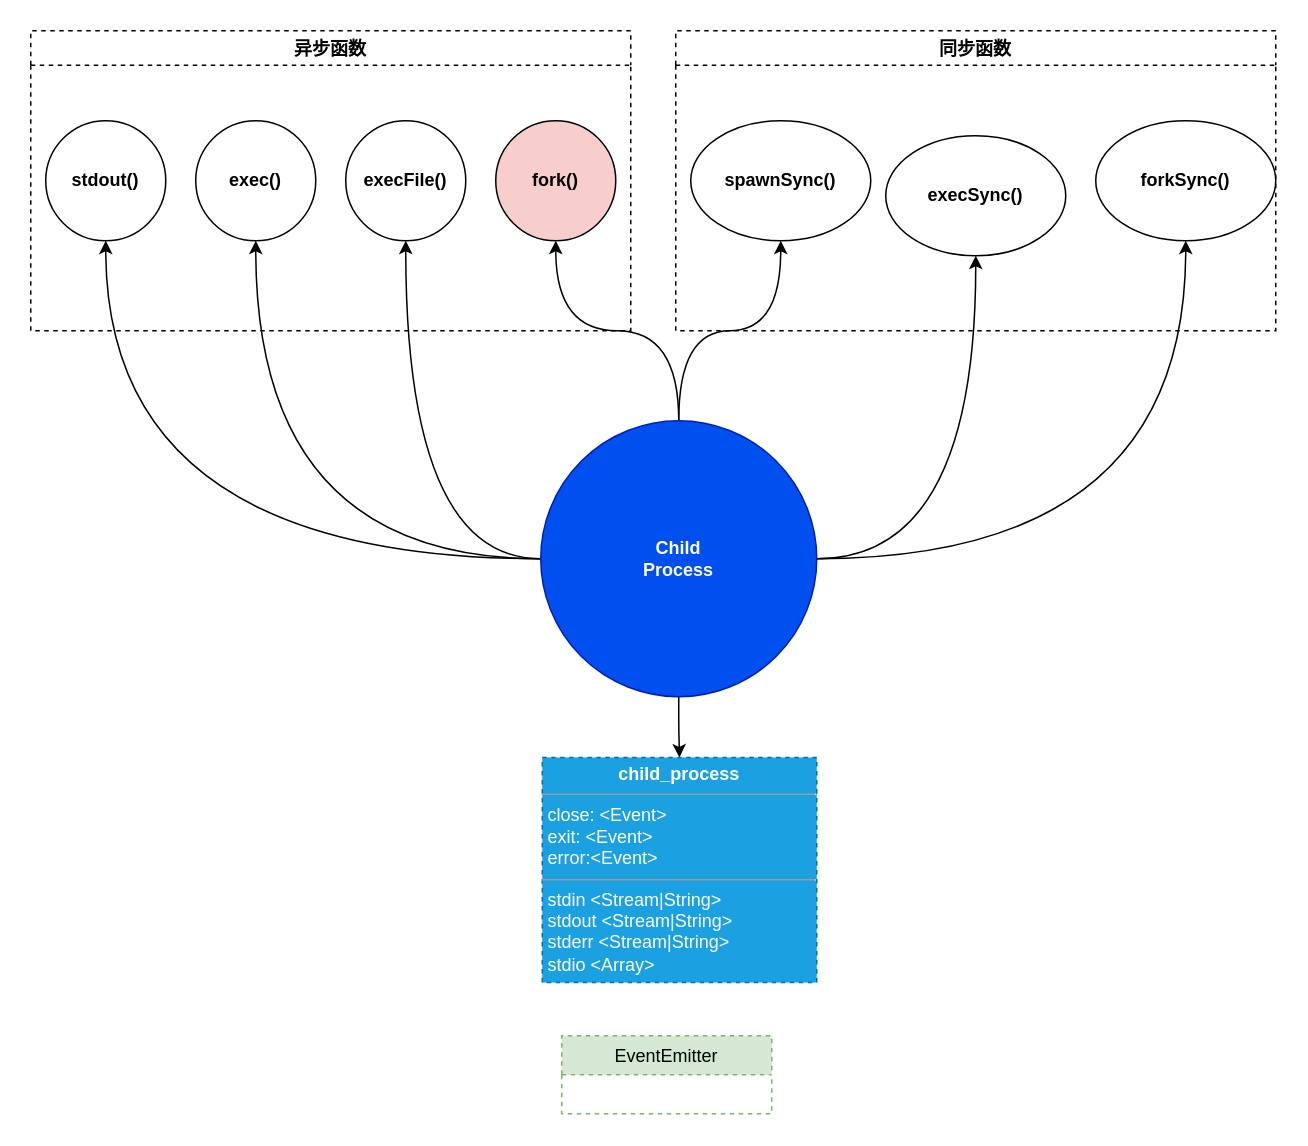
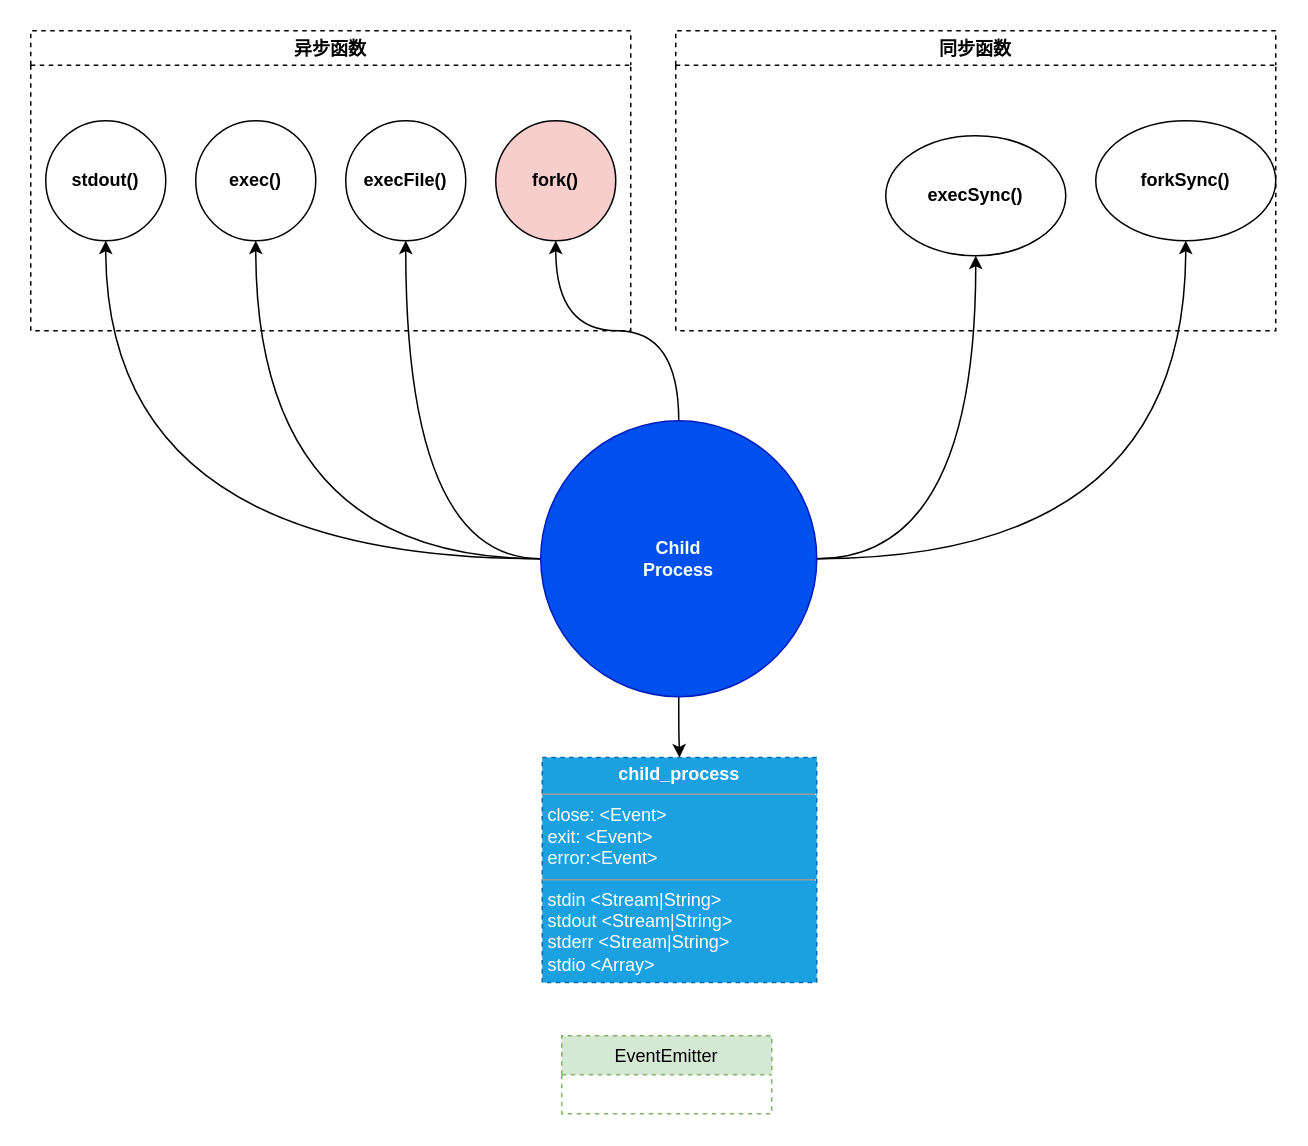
  <mxCell id="0" />
  <mxCell id="1" parent="0" />
- <mxCell id="2" style="edgeStyle=orthogonalEdgeStyle;rounded=0;jumpStyle=arc;orthogonalLoop=1;jettySize=auto;html=1;entryX=0.5;entryY=1;entryDx=0;entryDy=0;curved=1;" edge="1" parent="1" source="10" target="15"><mxGeometry relative="1" as="geometry" /></mxCell>
  <mxCell id="3" style="edgeStyle=orthogonalEdgeStyle;curved=1;rounded=0;jumpStyle=arc;orthogonalLoop=1;jettySize=auto;html=1;" edge="1" parent="1" source="10" target="16"><mxGeometry relative="1" as="geometry" /></mxCell>
  <mxCell id="4" style="edgeStyle=orthogonalEdgeStyle;curved=1;rounded=0;jumpStyle=arc;orthogonalLoop=1;jettySize=auto;html=1;" edge="1" parent="1" source="10" target="17"><mxGeometry relative="1" as="geometry" /></mxCell>
  <mxCell id="5" style="edgeStyle=orthogonalEdgeStyle;curved=1;rounded=0;jumpStyle=arc;orthogonalLoop=1;jettySize=auto;html=1;entryX=0.5;entryY=1;entryDx=0;entryDy=0;" edge="1" parent="1" source="10" target="12"><mxGeometry relative="1" as="geometry" /></mxCell>
  <mxCell id="6" style="edgeStyle=orthogonalEdgeStyle;curved=1;rounded=0;jumpStyle=arc;orthogonalLoop=1;jettySize=auto;html=1;" edge="1" parent="1" source="10" target="13"><mxGeometry relative="1" as="geometry" /></mxCell>
  <mxCell id="7" style="edgeStyle=orthogonalEdgeStyle;curved=1;rounded=0;jumpStyle=arc;orthogonalLoop=1;jettySize=auto;html=1;" edge="1" parent="1" source="10" target="14"><mxGeometry relative="1" as="geometry" /></mxCell>
  <mxCell id="8" style="edgeStyle=orthogonalEdgeStyle;curved=1;rounded=0;jumpStyle=arc;orthogonalLoop=1;jettySize=auto;html=1;" edge="1" parent="1" source="10" target="11"><mxGeometry relative="1" as="geometry" /></mxCell>
  <mxCell id="9" style="edgeStyle=orthogonalEdgeStyle;curved=0;rounded=1;sketch=0;orthogonalLoop=1;jettySize=auto;html=1;entryX=0.5;entryY=0;entryDx=0;entryDy=0;" edge="1" parent="1" source="10" target="20"><mxGeometry relative="1" as="geometry" /></mxCell>
  <mxCell id="10" value="&lt;b&gt;Child&lt;br&gt;Process&lt;/b&gt;" style="ellipse;whiteSpace=wrap;html=1;aspect=fixed;fillColor=#0050ef;strokeColor=#001DBC;fontColor=#ffffff;" parent="1" vertex="1"><mxGeometry x="360" y="280" width="184" height="184" as="geometry" /></mxCell>
  <mxCell id="11" value="&lt;b&gt;&lt;font color=&quot;#000000&quot;&gt;stdout()&lt;/font&gt;&lt;/b&gt;" style="ellipse;whiteSpace=wrap;html=1;aspect=fixed;" parent="1" vertex="1"><mxGeometry y="80" width="80" height="80" as="geometry" x="30" /></mxCell>
  <mxCell id="12" value="&lt;b&gt;fork()&lt;/b&gt;" style="ellipse;whiteSpace=wrap;html=1;aspect=fixed;fillColor=#f8cecc;" parent="1" vertex="1"><mxGeometry x="330" y="80" width="80" height="80" as="geometry" /></mxCell>
  <mxCell id="13" value="&lt;b&gt;execFile()&lt;/b&gt;" style="ellipse;whiteSpace=wrap;html=1;aspect=fixed;" parent="1" vertex="1"><mxGeometry x="230" y="80" width="80" height="80" as="geometry" /></mxCell>
  <mxCell id="14" value="&lt;b&gt;exec()&lt;/b&gt;" style="ellipse;whiteSpace=wrap;html=1;aspect=fixed;" parent="1" vertex="1"><mxGeometry x="130" y="80" width="80" height="80" as="geometry" /></mxCell>
- <mxCell id="15" value="&lt;b&gt;spawnSync()&lt;/b&gt;" style="ellipse;whiteSpace=wrap;html=1;" vertex="1" parent="1"><mxGeometry x="460" y="80" width="120" height="80" as="geometry" /></mxCell>
  <mxCell id="16" value="&lt;b&gt;execSync()&lt;/b&gt;" style="ellipse;whiteSpace=wrap;html=1;" vertex="1" parent="1"><mxGeometry x="590" y="90" width="120" height="80" as="geometry" /></mxCell>
  <mxCell id="17" value="&lt;b&gt;forkSync()&lt;/b&gt;" style="ellipse;whiteSpace=wrap;html=1;" vertex="1" parent="1"><mxGeometry x="730" y="80" width="120" height="80" as="geometry" /></mxCell>
  <mxCell id="18" value="异步函数" style="swimlane;dashed=1;" vertex="1" parent="1"><mxGeometry x="20" y="20" width="400" height="200" as="geometry" /></mxCell>
  <mxCell id="19" value="同步函数" style="swimlane;dashed=1;" vertex="1" parent="1"><mxGeometry x="450" y="20" width="400" height="200" as="geometry" /></mxCell>
  <mxCell id="20" value="&lt;p style=&quot;margin: 0px ; margin-top: 4px ; text-align: center&quot;&gt;&lt;span style=&quot;font-weight: 700&quot;&gt;child_process&lt;/span&gt;&lt;br&gt;&lt;/p&gt;&lt;hr size=&quot;1&quot;&gt;&lt;p style=&quot;margin: 0px ; margin-left: 4px&quot;&gt;close: &amp;lt;Event&amp;gt;&lt;br&gt;exit: &amp;lt;Event&amp;gt;&lt;/p&gt;&lt;p style=&quot;margin: 0px ; margin-left: 4px&quot;&gt;error:&amp;lt;Event&amp;gt;&lt;/p&gt;&lt;hr size=&quot;1&quot;&gt;&lt;p style=&quot;margin: 0px ; margin-left: 4px&quot;&gt;stdin &amp;lt;Stream|String&amp;gt;&lt;/p&gt;&lt;p style=&quot;margin: 0px ; margin-left: 4px&quot;&gt;stdout &amp;lt;Stream|String&amp;gt;&lt;/p&gt;&lt;p style=&quot;margin: 0px ; margin-left: 4px&quot;&gt;stderr &amp;lt;Stream|String&amp;gt;&lt;/p&gt;&lt;p style=&quot;margin: 0px ; margin-left: 4px&quot;&gt;stdio &amp;lt;Array&amp;gt;&lt;/p&gt;&lt;p style=&quot;margin: 0px ; margin-left: 4px&quot;&gt;&lt;br&gt;&lt;/p&gt;" style="verticalAlign=top;align=left;overflow=fill;fontSize=12;fontFamily=Helvetica;html=1;dashed=1;fillColor=#1ba1e2;strokeColor=#006EAF;fontColor=#ffffff;" vertex="1" parent="1"><mxGeometry x="361" y="504.5" width="183" height="150" as="geometry" /></mxCell>
  <mxCell id="21" value="EventEmitter" style="swimlane;fontStyle=0;childLayout=stackLayout;horizontal=1;startSize=26;fillColor=#d5e8d4;horizontalStack=0;resizeParent=1;resizeParentMax=0;resizeLast=0;collapsible=1;marginBottom=0;dashed=1;strokeColor=#82b366;" vertex="1" parent="1"><mxGeometry x="374" y="690" width="140" height="52" as="geometry" /></mxCell>
